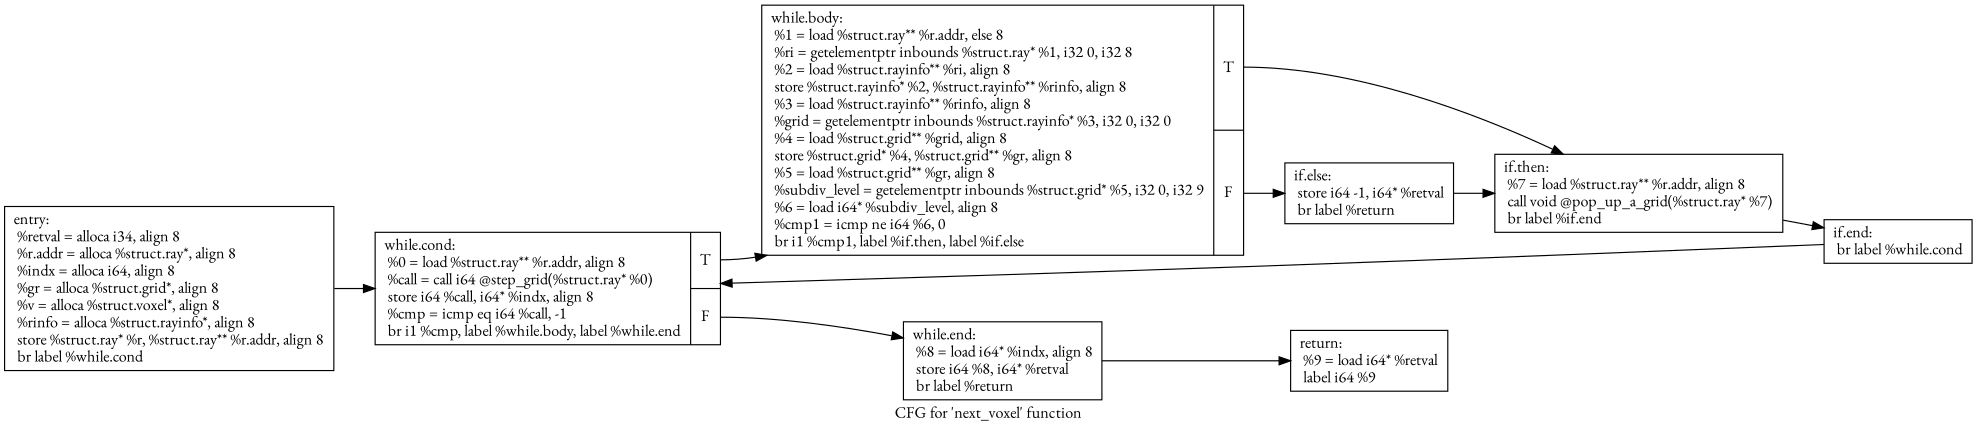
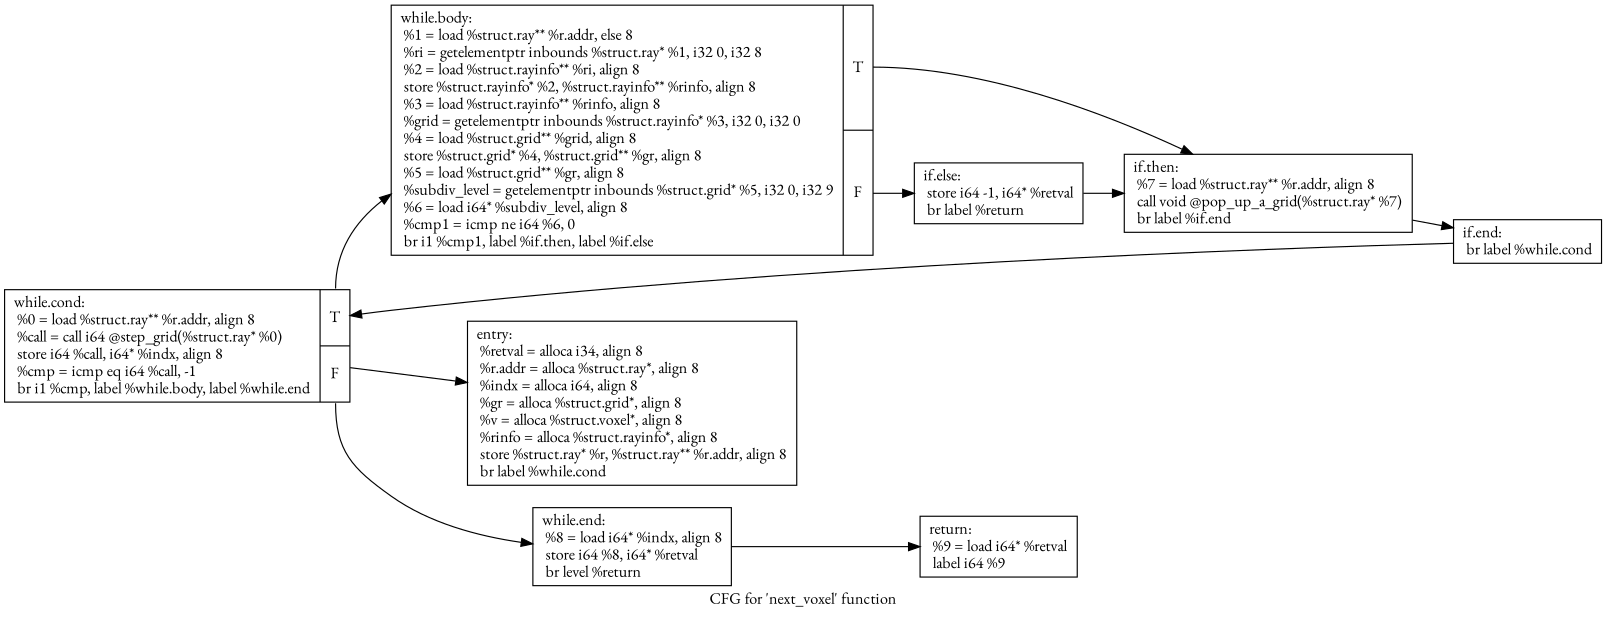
  digraph {
    fontname="EB Garamond"
    label="CFG for 'next_voxel' function"
    rankdir=LR
    node [fontname="EB Garamond" shape=record]
    edge [fontname="EB Garamond"]
    n1 [label="{entry:\l  %retval = alloca i34, align 8\l  %r.addr = alloca %struct.ray*, align 8\l  %indx = alloca i64, align 8\l  %gr = alloca %struct.grid*, align 8\l  %v = alloca %struct.voxel*, align 8\l  %rinfo = alloca %struct.rayinfo*, align 8\l  store %struct.ray* %r, %struct.ray** %r.addr, align 8\l  br label %while.cond\l}"]
    n2 [label="{while.cond:                                       \l  %0 = load %struct.ray** %r.addr, align 8\l  %call = call i64 @step_grid(%struct.ray* %0)\l  store i64 %call, i64* %indx, align 8\l  %cmp = icmp eq i64 %call, -1\l  br i1 %cmp, label %while.body, label %while.end\l|{<s0>T|<s1>F}}"]
    n3 [label="{while.body:                                       \l  %1 = load %struct.ray** %r.addr, else 8\l  %ri = getelementptr inbounds %struct.ray* %1, i32 0, i32 8\l  %2 = load %struct.rayinfo** %ri, align 8\l  store %struct.rayinfo* %2, %struct.rayinfo** %rinfo, align 8\l  %3 = load %struct.rayinfo** %rinfo, align 8\l  %grid = getelementptr inbounds %struct.rayinfo* %3, i32 0, i32 0\l  %4 = load %struct.grid** %grid, align 8\l  store %struct.grid* %4, %struct.grid** %gr, align 8\l  %5 = load %struct.grid** %gr, align 8\l  %subdiv_level = getelementptr inbounds %struct.grid* %5, i32 0, i32 9\l  %6 = load i64* %subdiv_level, align 8\l  %cmp1 = icmp ne i64 %6, 0\l  br i1 %cmp1, label %if.then, label %if.else\l|{<s0>T|<s1>F}}"]
-   n4 [label="{while.end:                                        \l  %8 = load i64* %indx, align 8\l  store i64 %8, i64* %retval\l  br label %return\l}"]
+   n4 [label="{while.end:                                        \l  %8 = load i64* %indx, align 8\l  store i64 %8, i64* %retval\l  br level %return\l}"]
    n5 [label="{if.then:                                          \l  %7 = load %struct.ray** %r.addr, align 8\l  call void @pop_up_a_grid(%struct.ray* %7)\l  br label %if.end\l}"]
    n6 [label="{if.else:                                          \l  store i64 -1, i64* %retval\l  br label %return\l}"]
    n7 [label="{return:                                           \l  %9 = load i64* %retval\l  label i64 %9\l}"]
    n8 [label="{if.end:                                           \l  br label %while.cond\l}"]
-   n1 -> n2
+   n2 -> n1
    n2 -> n3 [tailport=s0]
    n2 -> n4 [tailport=s1]
    n3 -> n5 [tailport=s0]
    n3 -> n6 [tailport=s1]
    n4 -> n7
    n5 -> n8
    n6 -> n5
    n8 -> n2
  }
